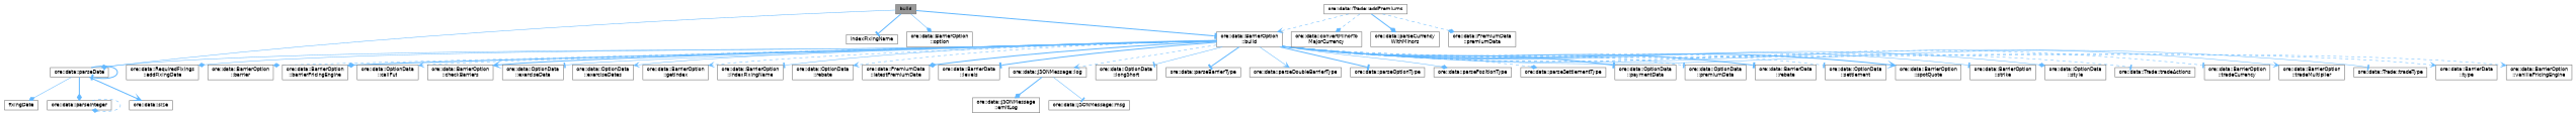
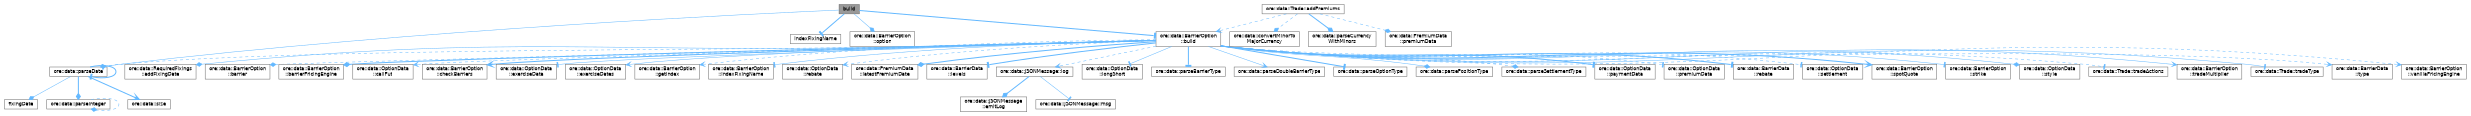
  digraph {
    rankdir=TB
    node [color=grey40 fillcolor=white fontname=Helvetica fontsize=10 shape=box style=filled]
    edge [arrowhead=tee color=steelblue1 fontname=Helvetica fontsize=10 labelfontname=Helvetica labelfontsize=10 style=bold]
    n1 [color=gray40 fillcolor=grey60 fontcolor=black height=0.2 label=build width=0.4]
    n2 [height=0.2 label="ore::data::BarrierOption\l::build" width=0.4]
    n3 [height=0.2 label="ore::data::parseDate" width=0.4]
    n4 [height=0.2 label=indexFixingName width=0.4]
    n5 [height=0.2 label="ore::data::BarrierOption\l::option" width=0.4]
    n6 [height=0.2 label="ore::data::RequiredFixings\l::addFixingDate" width=0.4]
    n7 [height=0.2 label="ore::data::BarrierOption\l::barrier" width=0.4]
    n8 [height=0.2 label="ore::data::BarrierOption\l::barrierPricingEngine" width=0.4]
    n9 [height=0.2 label="ore::data::OptionData\l::callPut" width=0.4]
    n10 [height=0.2 label="ore::data::BarrierOption\l::checkBarriers" width=0.4]
    n11 [height=0.2 label="ore::data::OptionData\l::exerciseData" width=0.4]
    n12 [height=0.2 label="ore::data::OptionData\l::exerciseDates" width=0.4]
    n13 [height=0.2 label="ore::data::BarrierOption\l::getIndex" width=0.4]
    n14 [height=0.2 label="ore::data::BarrierOption\l::indexFixingName" width=0.4]
    n15 [height=0.2 label="ore::data::OptionData\l::rebate" width=0.4]
    n16 [height=0.2 label="ore::data::PremiumData\l::latestPremiumDate" width=0.4]
    n17 [height=0.2 label="ore::data::BarrierData\l::levels" width=0.4]
    n18 [height=0.2 label="ore::data::JSONMessage::log" width=0.4]
    n19 [height=0.2 label="ore::data::OptionData\l::longShort" width=0.4]
    n20 [height=0.2 label="ore::data::parseBarrierType" width=0.4]
    n21 [height=0.2 label="ore::data::parseDoubleBarrierType" width=0.4]
    n22 [height=0.2 label="ore::data::parseOptionType" width=0.4]
    n23 [height=0.2 label="ore::data::parsePositionType" width=0.4]
    n24 [height=0.2 label="ore::data::parseSettlementType" width=0.4]
    n25 [height=0.2 label="ore::data::OptionData\l::paymentData" width=0.4]
    n26 [height=0.2 label="ore::data::OptionData\l::premiumData" width=0.4]
    n27 [height=0.2 label="ore::data::BarrierData\l::rebate" width=0.4]
    n28 [height=0.2 label="ore::data::OptionData\l::settlement" width=0.4]
    n29 [height=0.2 label="ore::data::BarrierOption\l::spotQuote" width=0.4]
    n30 [height=0.2 label="ore::data::BarrierOption\l::strike" width=0.4]
    n31 [height=0.2 label="ore::data::OptionData\l::style" width=0.4]
    n32 [height=0.2 label="ore::data::Trade::tradeActions" width=0.4]
-   n33 [height=0.2 label="ore::data::BarrierOption\l::tradeCurrency" width=0.4]
    n34 [height=0.2 label="ore::data::BarrierOption\l::tradeMultiplier" width=0.4]
    n35 [height=0.2 label="ore::data::Trade::tradeType" width=0.4]
    n36 [height=0.2 label="ore::data::BarrierData\l::type" width=0.4]
    n37 [height=0.2 label="ore::data::BarrierOption\l::vanillaPricingEngine" width=0.4]
    n38 [height=0.2 label=fixingDate width=0.4]
    n39 [height=0.2 label="ore::data::parseInteger" width=0.4]
    n40 [height=0.2 label="ore::data::size" width=0.4]
    n41 [height=0.2 label="ore::data::Trade::addPremiums" width=0.4]
    n42 [height=0.2 label="ore::data::convertMinorTo\lMajorCurrency" width=0.4]
    n43 [height=0.2 label="ore::data::parseCurrency\lWithMinors" width=0.4]
    n44 [height=0.2 label="ore::data::PremiumData\l::premiumData" width=0.4]
    n45 [height=0.2 label="ore::data::JSONMessage\l::emitLog" width=0.4]
    n46 [height=0.2 label="ore::data::JSONMessage::msg" width=0.4]
    n1 -> n2
    n1 -> n3 [style=solid]
    n1 -> n4
    n1 -> n5 [arrowhead=diamond style=solid]
-   n2 -> n3 [arrowhead=diamond style=solid]
+   n2 -> n3 [arrowhead=diamond style=dashed]
    n2 -> n6 [arrowhead=diamond style=solid]
    n2 -> n7 [arrowhead=diamond style=dashed]
    n2 -> n8 [arrowhead=diamond]
    n2 -> n9 [arrowhead=vee style=dashed]
    n2 -> n10 [arrowhead=vee]
    n2 -> n11 [style=solid]
    n2 -> n12 [arrowhead=vee style=solid]
    n2 -> n13 [arrowhead=vee style=dashed]
    n2 -> n14 [style=solid]
    n2 -> n15 [arrowhead=vee style=dashed]
    n2 -> n16 [arrowhead=diamond]
    n2 -> n17
    n2 -> n18 [arrowhead=vee style=dashed]
    n2 -> n19 [style=solid]
    n2 -> n20
    n2 -> n21 [arrowhead=vee style=solid]
    n2 -> n22
    n2 -> n23 [arrowhead=diamond style=solid]
    n2 -> n24 [arrowhead=diamond style=dashed]
    n2 -> n25
    n2 -> n26 [style=dashed]
    n2 -> n27
    n2 -> n28 [style=dashed]
    n2 -> n29 [arrowhead=vee]
    n2 -> n30 [style=solid]
    n2 -> n31 [arrowhead=diamond style=solid]
    n2 -> n32 [style=dashed]
-   n2 -> n33 [style=dashed]
    n2 -> n34 [arrowhead=vee style=solid]
    n2 -> n35 [style=solid]
    n2 -> n36 [arrowhead=vee style=dashed]
    n2 -> n37 [arrowhead=vee style=dashed]
    n3 -> n3
    n3 -> n38 [arrowhead=diamond style=solid]
    n3 -> n39 [arrowhead=diamond]
    n3 -> n40 [arrowhead=vee]
    n18 -> n45 [arrowhead=diamond]
    n18 -> n46 [style=solid]
    n39 -> n39 [arrowhead=diamond style=dashed]
    n41 -> n2 [arrowhead=vee style=dashed]
    n41 -> n42 [arrowhead=diamond style=dashed]
    n41 -> n43 [arrowhead=diamond]
    n41 -> n44 [arrowhead=diamond style=dashed]
  }
